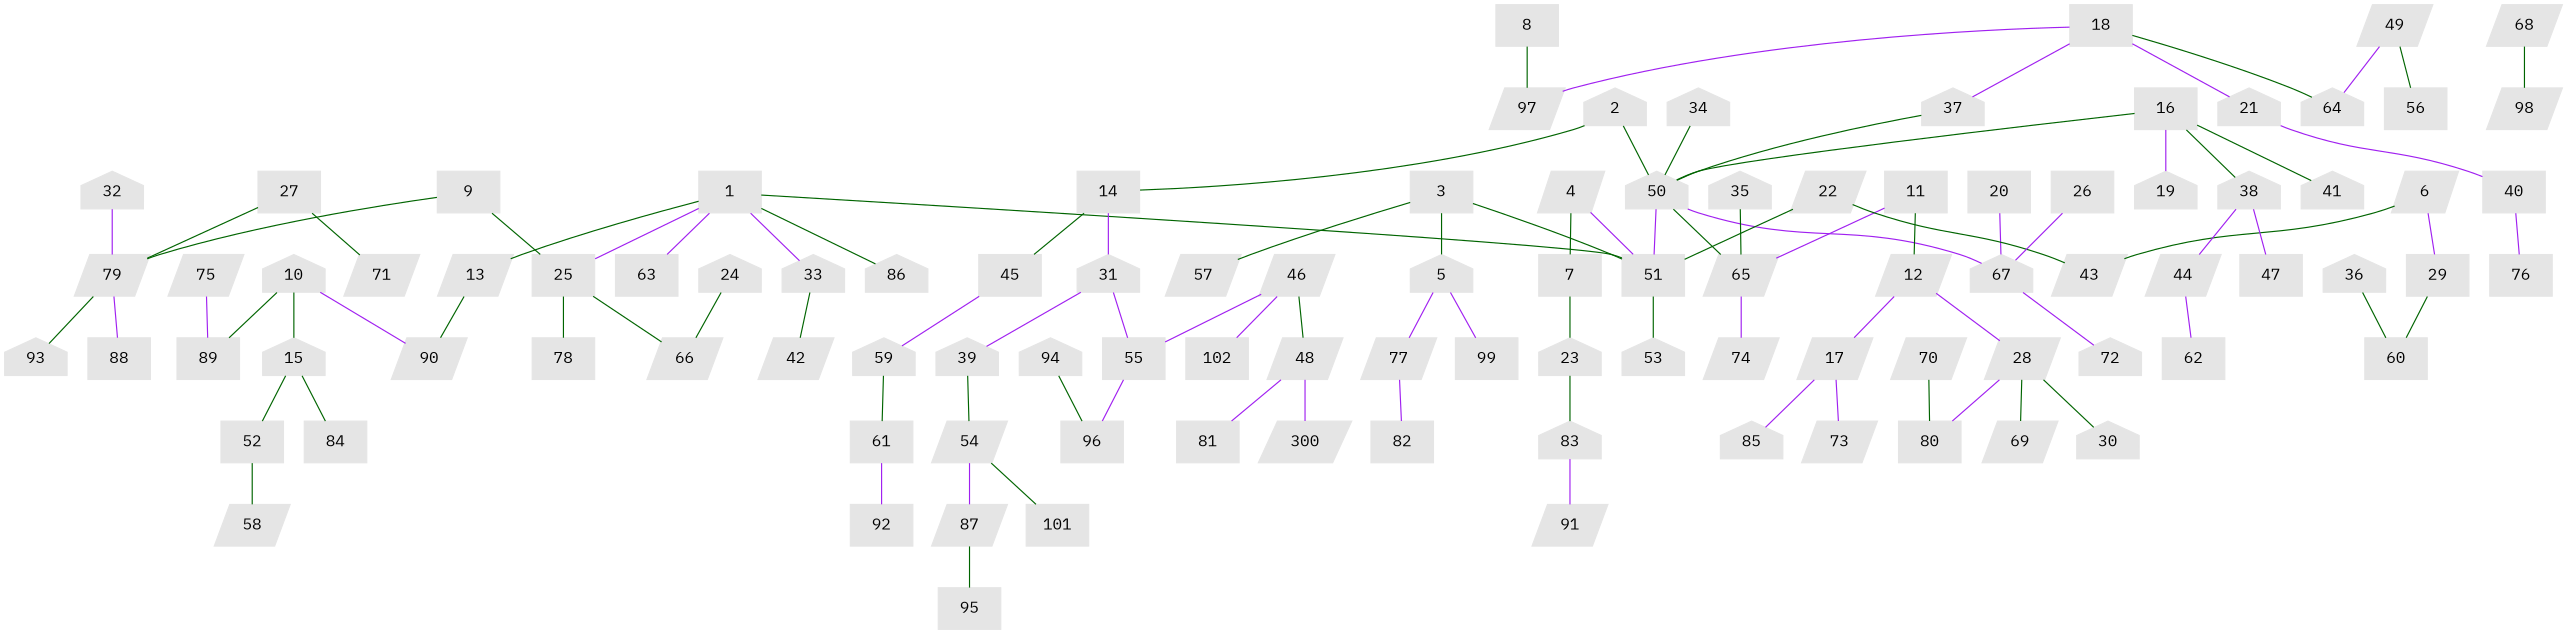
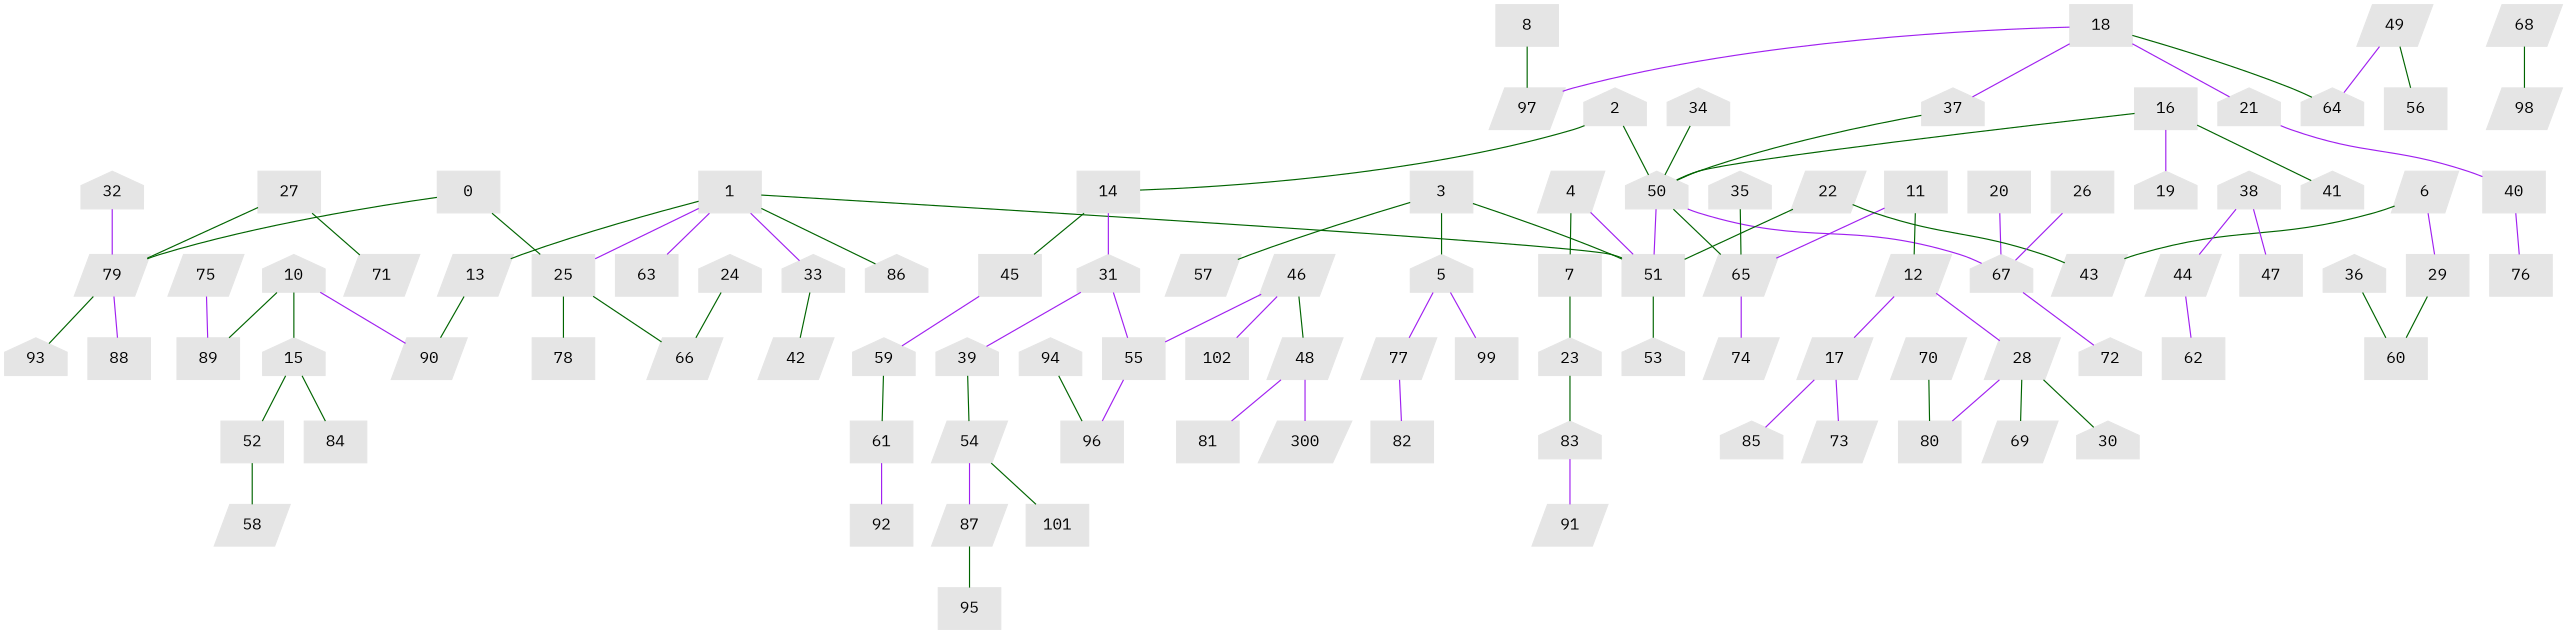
  graph {
    fontname="IBM Plex Mono"
    node [color=gray90 fontname="IBM Plex Mono" shape=box style=filled]
    edge [color=darkgreen fontname="IBM Plex Mono" weight=1.0]
    13 [shape=parallelogram]
    1
    25
    33 [shape=house]
    51
    63
    86 [shape=house]
    90 [shape=parallelogram]
    66 [shape=parallelogram]
    78
    42 [shape=parallelogram]
    53 [shape=house]
    2 [shape=house]
    14
    50 [shape=house]
    31 [shape=house]
    45
    65 [shape=parallelogram]
    67 [shape=house]
    68 [shape=parallelogram]
    98 [shape=parallelogram]
    3
    5 [shape=house]
    57 [shape=parallelogram]
    77 [shape=parallelogram]
    99
    4 [shape=parallelogram]
    7
    23 [shape=house]
    82
    6 [shape=parallelogram]
    29
    43 [shape=parallelogram]
    60
    83 [shape=house]
    97 [shape=parallelogram]
    8
-   9
+   9 [label=0]
    79 [shape=parallelogram]
    88
    93 [shape=house]
    10 [shape=house]
    15 [shape=house]
    89
    52
    84
    12 [shape=parallelogram]
    11
    17 [shape=parallelogram]
    28 [shape=parallelogram]
    74 [shape=parallelogram]
    73 [shape=parallelogram]
    85 [shape=house]
    30 [shape=house]
    69 [shape=parallelogram]
    80
    39 [shape=house]
    55
    59 [shape=house]
    58 [shape=parallelogram]
    16
    19 [shape=house]
    38 [shape=house]
    41 [shape=house]
    44 [shape=parallelogram]
    47
    18
    21 [shape=house]
    37 [shape=house]
    64 [shape=house]
    40
    20
    72 [shape=house]
    76
    22 [shape=parallelogram]
    91 [shape=parallelogram]
    24 [shape=house]
    26
    27
    71 [shape=parallelogram]
    36 [shape=house]
    54 [shape=parallelogram]
    96
    32 [shape=house]
    34 [shape=house]
    35 [shape=house]
    62
    87 [shape=parallelogram]
    101
    61
    46 [shape=parallelogram]
    48 [shape=parallelogram]
    102
    81
    n95 [label=300 shape=parallelogram]
    49 [shape=parallelogram]
    56
    95
    92
    70 [shape=parallelogram]
    75 [shape=parallelogram]
    94 [shape=house]
    13 -- 90
    1 -- 13
    1 -- 25 [color=purple]
    1 -- 33 [color=purple]
    1 -- 51
    1 -- 63 [color=purple]
    1 -- 86
    25 -- 66
    25 -- 78
    33 -- 42
    51 -- 53
    2 -- 14
    2 -- 50
    14 -- 31 [color=purple]
    14 -- 45
    50 -- 51 [color=purple]
    50 -- 65
    50 -- 67 [color=purple]
    31 -- 39 [color=purple]
    31 -- 55 [color=purple]
    45 -- 59 [color=purple]
    65 -- 74 [color=purple]
    67 -- 72 [color=purple]
    68 -- 98
    3 -- 51
    3 -- 5
    3 -- 57
    5 -- 77 [color=purple]
    5 -- 99 [color=purple]
    77 -- 82 [color=purple]
    4 -- 51 [color=purple]
    4 -- 7
    7 -- 23
    23 -- 83
    6 -- 29 [color=purple]
    6 -- 43
    29 -- 60
    83 -- 91 [color=purple]
    8 -- 97
    9 -- 25
    9 -- 79
    79 -- 88 [color=purple]
    79 -- 93
    10 -- 90 [color=purple]
    10 -- 15
    10 -- 89
    15 -- 52
    15 -- 84
    52 -- 58
    12 -- 17 [color=purple]
    12 -- 28 [color=purple]
    11 -- 65 [color=purple]
    11 -- 12
    17 -- 73 [color=purple]
    17 -- 85 [color=purple]
    28 -- 30
    28 -- 69
    28 -- 80 [color=purple]
    39 -- 54
    55 -- 96 [color=purple]
    59 -- 61
    16 -- 50
    16 -- 19 [color=purple]
-   16 -- 38
    16 -- 41
    38 -- 44 [color=purple]
    38 -- 47 [color=purple]
    44 -- 62 [color=purple]
    18 -- 97 [color=purple]
    18 -- 21 [color=purple]
    18 -- 37 [color=purple]
    18 -- 64
    21 -- 40 [color=purple]
    37 -- 50
    40 -- 76 [color=purple]
    20 -- 67 [color=purple]
    22 -- 51
    22 -- 43
    24 -- 66
    26 -- 67 [color=purple]
    27 -- 79
    27 -- 71
    36 -- 60
    54 -- 87 [color=purple]
    54 -- 101
    32 -- 79 [color=purple]
    34 -- 50
    35 -- 65
    87 -- 95
    61 -- 92 [color=purple]
    46 -- 55 [color=purple]
    46 -- 48
    46 -- 102 [color=purple]
    48 -- 81 [color=purple]
    48 -- n95 [color=purple]
    49 -- 64 [color=purple]
    49 -- 56
    70 -- 80
    75 -- 89 [color=purple]
    94 -- 96
  }
